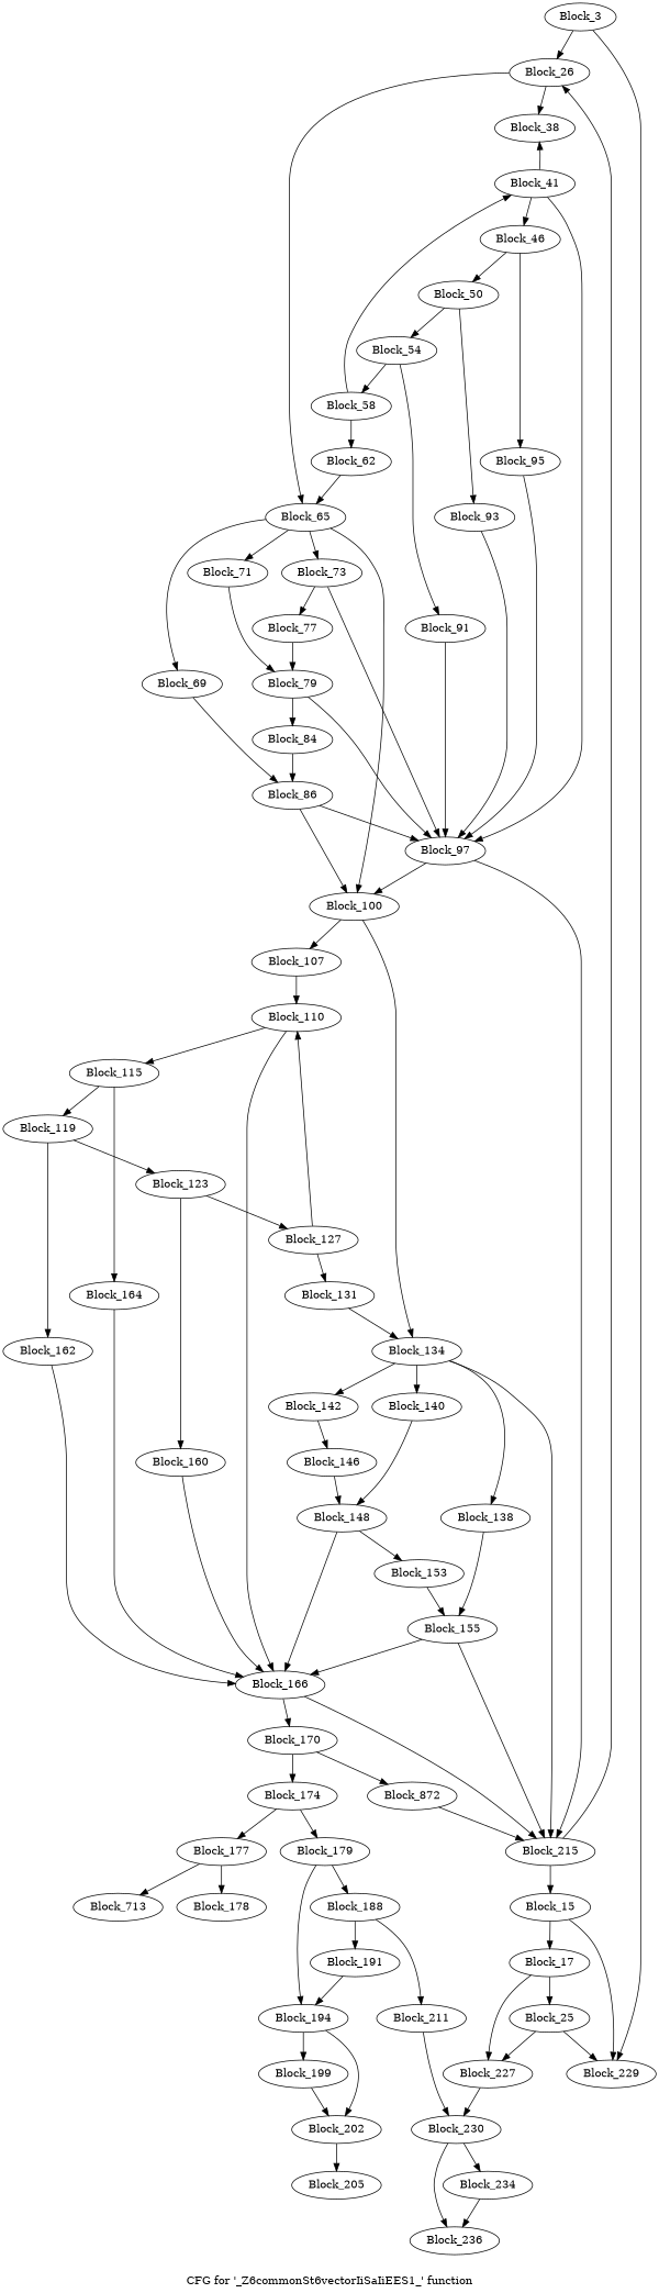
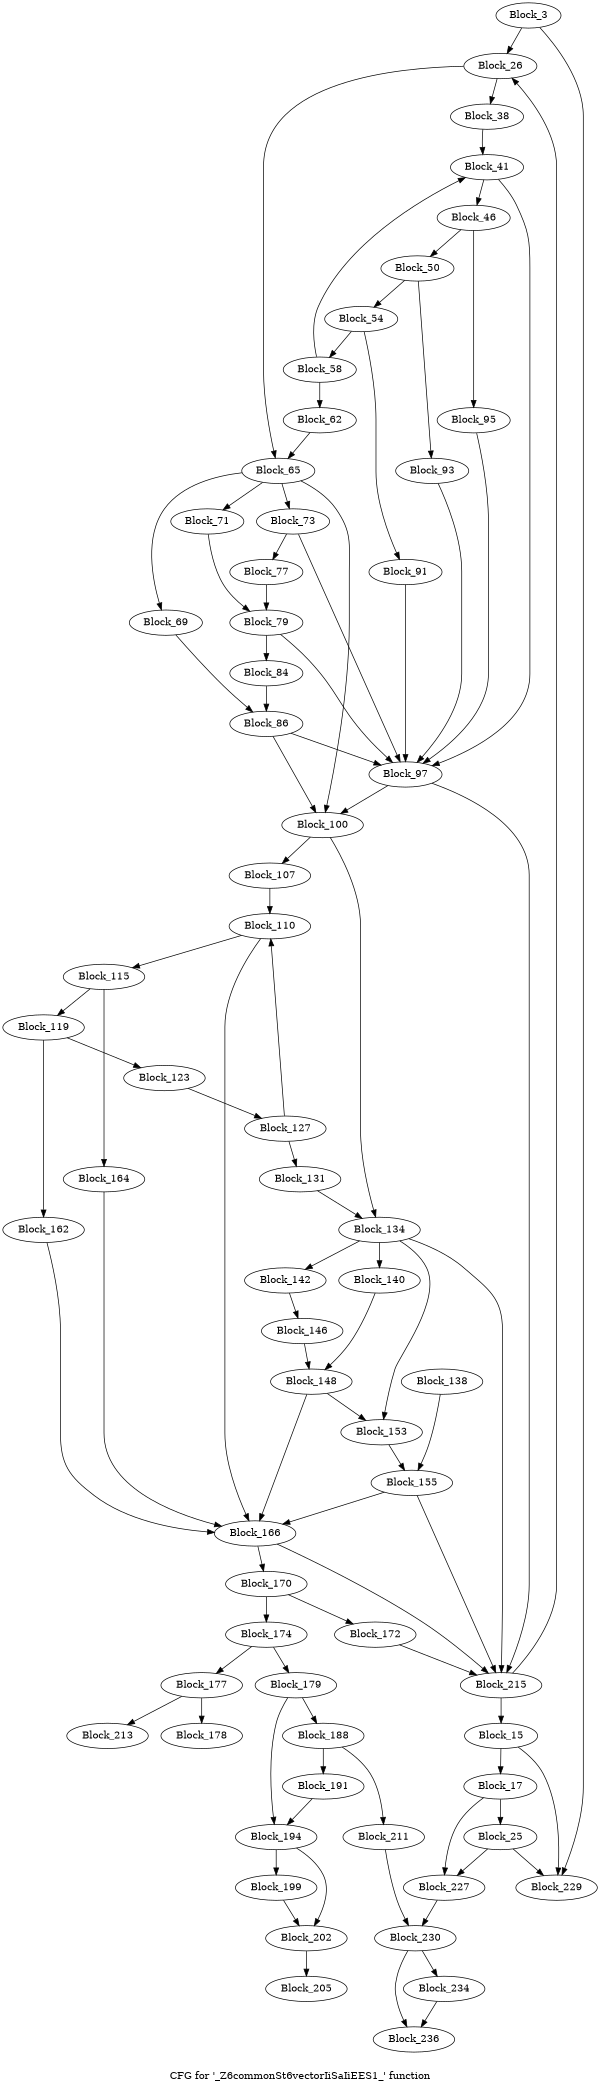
  digraph {
    label="CFG for '_Z6commonSt6vectorIiSaIiEES1_' function"
    n1 [label=Block_3]
    n2 [label=Block_229]
    n3 [label=Block_26]
    n4 [label=Block_38]
    n5 [label=Block_65]
    n6 [label=Block_41]
    n7 [label=Block_100]
    n8 [label=Block_73]
    n9 [label=Block_71]
    n10 [label=Block_69]
    n11 [label=Block_15]
    n12 [label=Block_17]
    n13 [label=Block_25]
    n14 [label=Block_227]
    n15 [label=Block_230]
    n16 [label=Block_236]
    n17 [label=Block_234]
    n18 [label=Block_97]
    n19 [label=Block_46]
    n20 [label=Block_107]
    n21 [label=Block_134]
    n22 [label=Block_77]
    n23 [label=Block_79]
    n24 [label=Block_86]
    n25 [label=Block_215]
    n26 [label=Block_95]
    n27 [label=Block_50]
    n28 [label=Block_93]
    n29 [label=Block_54]
    n30 [label=Block_91]
    n31 [label=Block_58]
    n32 [label=Block_62]
    n33 [label=Block_110]
    n34 [label=Block_142]
    n35 [label=Block_140]
    n36 [label=Block_138]
    n37 [label=Block_84]
    n38 [label=Block_166]
    n39 [label=Block_115]
    n40 [label=Block_146]
    n41 [label=Block_148]
    n42 [label=Block_155]
    n43 [label=Block_170]
    n44 [label=Block_164]
    n45 [label=Block_119]
    n46 [label=Block_174]
-   n47 [label=Block_872]
+   n47 [label=Block_172]
    n48 [label=Block_162]
    n49 [label=Block_123]
-   n50 [label=Block_160]
    n51 [label=Block_127]
    n52 [label=Block_131]
    n53 [label=Block_153]
    n54 [label=Block_177]
    n55 [label=Block_179]
    n56 [label=Block_178]
-   n57 [label=Block_713]
+   n57 [label=Block_213]
    n58 [label=Block_194]
    n59 [label=Block_188]
    n60 [label=Block_199]
    n61 [label=Block_202]
    n62 [label=Block_191]
    n63 [label=Block_211]
    n64 [label=Block_205]
    n1 -> n2 [tailport=s0]
    n1 -> n3 [tailport=s1]
    n3 -> n4 [tailport=s0]
    n3 -> n5 [tailport=s1]
-   n6 -> n4
+   n4 -> n6
    n5 -> n7 [tailport=s0]
    n5 -> n8 [tailport=s1]
    n5 -> n9 [tailport=s2]
    n5 -> n10 [tailport=s3]
    n6 -> n18 [tailport=s0]
    n6 -> n19 [tailport=s1]
    n7 -> n20 [tailport=s0]
    n7 -> n21 [tailport=s1]
    n8 -> n18 [tailport=s0]
    n8 -> n22 [tailport=s1]
    n9 -> n23
    n10 -> n24
    n11 -> n2 [tailport=s0]
    n11 -> n12 [tailport=s1]
    n12 -> n13
    n12 -> n14
    n13 -> n2
    n13 -> n14
    n14 -> n15
    n15 -> n16 [tailport=s0]
    n15 -> n17 [tailport=s1]
    n17 -> n16
    n18 -> n7 [tailport=s0]
    n18 -> n25 [tailport=s1]
    n19 -> n26 [tailport=s0]
    n19 -> n27 [tailport=s1]
    n20 -> n33
    n21 -> n25 [tailport=s0]
    n21 -> n34 [tailport=s1]
    n21 -> n35 [tailport=s2]
-   n21 -> n36 [tailport=s3]
+   n21 -> n53 [tailport=s3]
    n22 -> n23
    n23 -> n18 [tailport=s0]
    n23 -> n37 [tailport=s1]
    n24 -> n7 [tailport=s1]
    n24 -> n18 [tailport=s0]
    n25 -> n3 [tailport=s0]
    n25 -> n11 [tailport=s1]
    n26 -> n18
    n27 -> n28 [tailport=s0]
    n27 -> n29 [tailport=s1]
    n28 -> n18
    n29 -> n30 [tailport=s0]
    n29 -> n31 [tailport=s1]
    n30 -> n18
    n31 -> n6 [tailport=s0]
    n31 -> n32 [tailport=s1]
    n32 -> n5
    n33 -> n38 [tailport=s0]
    n33 -> n39 [tailport=s1]
    n34 -> n40 [tailport=s1]
    n35 -> n41
    n36 -> n42
    n37 -> n24
    n38 -> n25 [tailport=s0]
    n38 -> n43 [tailport=s1]
    n39 -> n44 [tailport=s0]
    n39 -> n45 [tailport=s1]
    n40 -> n41
    n41 -> n38 [tailport=s0]
    n41 -> n53 [tailport=s1]
    n42 -> n25 [tailport=s1]
    n42 -> n38 [tailport=s0]
    n43 -> n46 [tailport=s0]
    n43 -> n47 [tailport=s1]
    n44 -> n38
    n45 -> n48 [tailport=s0]
    n45 -> n49 [tailport=s1]
    n46 -> n54 [tailport=s0]
    n46 -> n55 [tailport=s1]
    n47 -> n25
    n48 -> n38
-   n49 -> n50 [tailport=s0]
    n49 -> n51 [tailport=s1]
-   n50 -> n38
    n51 -> n33 [tailport=s0]
    n51 -> n52 [tailport=s1]
    n52 -> n21
    n53 -> n42
    n54 -> n56
    n54 -> n57
    n55 -> n58 [tailport=s0]
    n55 -> n59 [tailport=s1]
    n58 -> n60 [tailport=s0]
    n58 -> n61 [tailport=s1]
    n59 -> n62
    n59 -> n63
    n60 -> n61
    n61 -> n64 [tailport=s1]
    n62 -> n58
    n63 -> n15
  }
